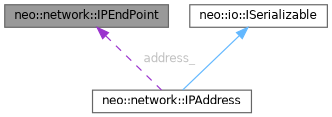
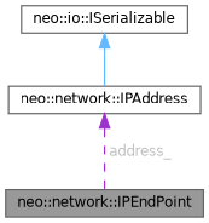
  digraph {
    node [color=gray40 fillcolor=white fontname=Helvetica fontsize=10 shape=box style=filled]
    edge [dir=back fontname=Helvetica fontsize=10 labelfontname=Helvetica labelfontsize=10]
    n1 [fillcolor=grey60 fontcolor=black height=0.2 label="neo::network::IPEndPoint" width=0.4]
    n2 [height=0.2 label="neo::io::ISerializable" width=0.4]
    n3 [height=0.2 label="neo::network::IPAddress" width=0.4]
    n2 -> n3 [color=steelblue1 style=solid]
-   n1 -> n3 [color=darkorchid3 fontcolor=grey label=<<TABLE CELLBORDER="0" BORDER="0"><TR><TD VALIGN="top" ALIGN="LEFT" CELLPADDING="1" CELLSPACING="0">address_</TD></TR> </TABLE>> style=dashed]
+   n3 -> n1 [color=darkorchid3 fontcolor=grey label=<<TABLE CELLBORDER="0" BORDER="0"><TR><TD VALIGN="top" ALIGN="LEFT" CELLPADDING="1" CELLSPACING="0">address_</TD></TR> </TABLE>> style=dashed]
  }
